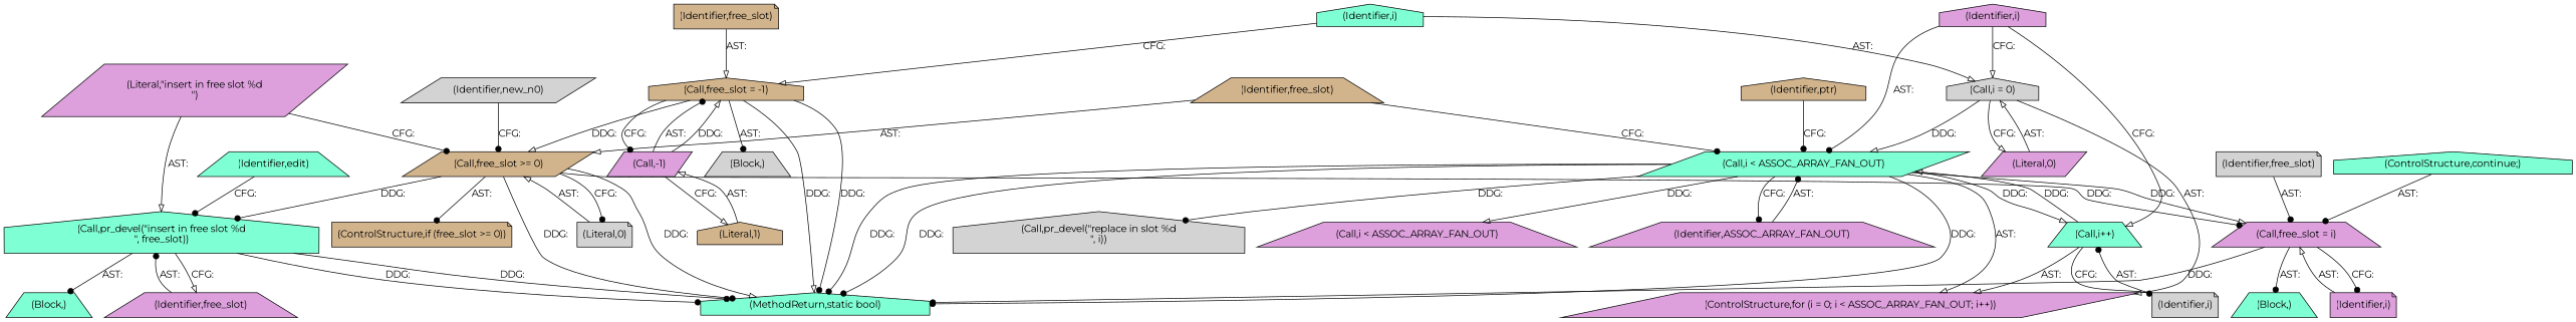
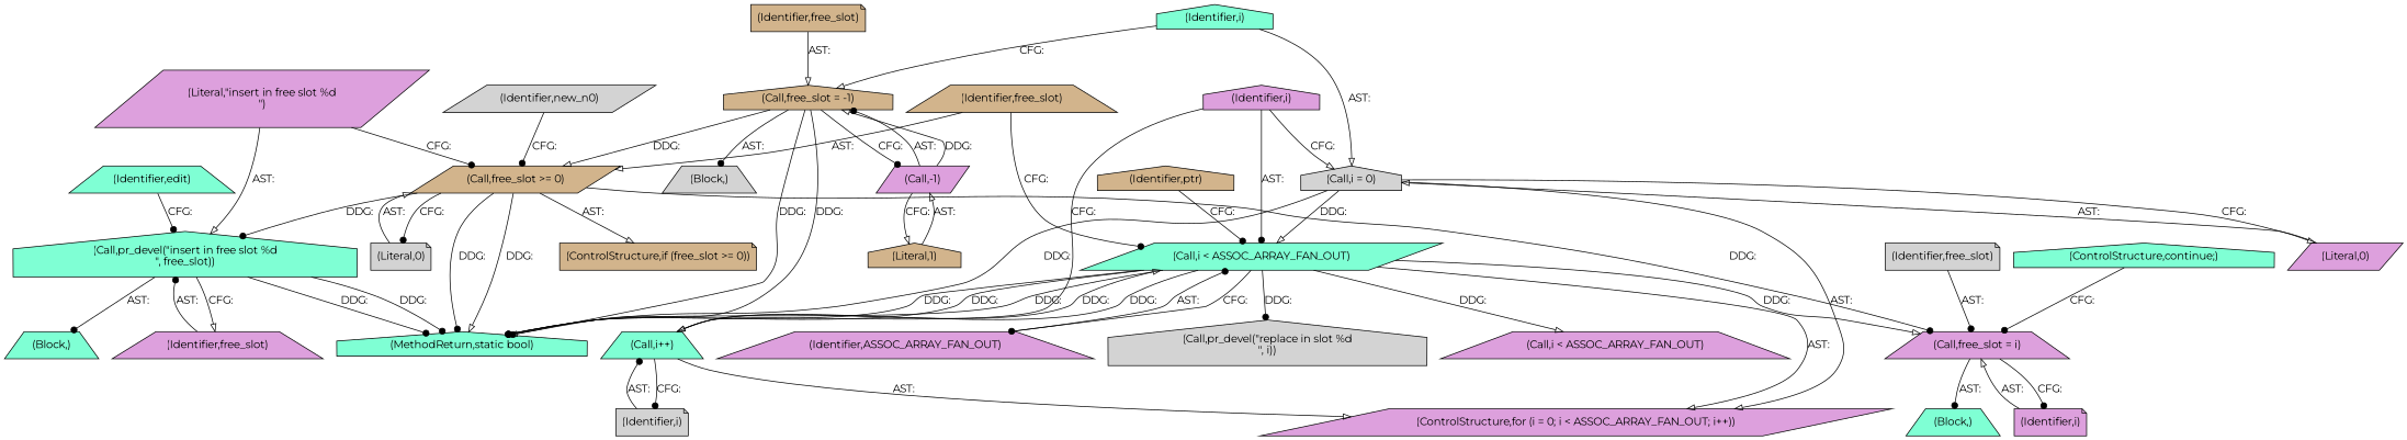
  digraph {
    fontname=Montserrat
    node [fillcolor=plum fontname=Montserrat shape=house style=filled]
    edge [arrowhead=dot fontname=Montserrat]
    n1 [fillcolor=tan label="(Call,free_slot >= 0)" shape=parallelogram]
    n2 [fillcolor=aquamarine label="(Call,pr_devel(\"insert in free slot %d\n\", free_slot))"]
    n3 [fillcolor=tan label="(ControlStructure,if (free_slot >= 0))" shape=note]
    n4 [fillcolor=lightgrey label="(Literal,0)" shape=note]
    n5 [fillcolor=aquamarine label="(MethodReturn,static bool)"]
    n6 [label="(Call,free_slot = i)" shape=trapezium]
    n7 [fillcolor=aquamarine label="(Block,)" shape=trapezium]
    n8 [label="(Identifier,free_slot)" shape=trapezium]
    n9 [fillcolor=tan label="(Call,free_slot = -1)"]
    n10 [label="(Call,-1)" shape=parallelogram]
    n11 [fillcolor=lightgrey label="(Block,)" shape=trapezium]
    n12 [fillcolor=tan label="(Literal,1)"]
    n13 [fillcolor=aquamarine label="(Block,)" shape=trapezium]
    n14 [label="(Identifier,i)" shape=note]
    n15 [fillcolor=aquamarine label="(Call,i < ASSOC_ARRAY_FAN_OUT)" shape=parallelogram]
    n16 [fillcolor=aquamarine label="(Call,i++)" shape=trapezium]
    n17 [fillcolor=lightgrey label="(Call,pr_devel(\"replace in slot %d\n\", i))"]
    n18 [label="(Call,i < ASSOC_ARRAY_FAN_OUT)" shape=trapezium]
    n19 [label="(Identifier,ASSOC_ARRAY_FAN_OUT)" shape=trapezium]
    n20 [label="(ControlStructure,for (i = 0; i < ASSOC_ARRAY_FAN_OUT; i++))" shape=parallelogram]
    n21 [fillcolor=lightgrey label="(Identifier,i)" shape=note]
    n22 [fillcolor=lightgrey label="(Call,i = 0)"]
    n23 [label="(Literal,0)" shape=parallelogram]
    n24 [fillcolor=aquamarine label="(Identifier,i)"]
    n25 [label="(Literal,\"insert in free slot %d\n\")" shape=parallelogram]
    n26 [fillcolor=aquamarine label="(Identifier,edit)" shape=trapezium]
    n27 [fillcolor=tan label="(Identifier,free_slot)" shape=trapezium]
    n28 [fillcolor=tan label="(Identifier,free_slot)" shape=note]
    n29 [label="(Identifier,i)"]
    n30 [fillcolor=lightgrey label="(Identifier,new_n0)" shape=parallelogram]
    n31 [fillcolor=lightgrey label="(Identifier,free_slot)" shape=note]
    n32 [fillcolor=aquamarine label="(ControlStructure,continue;)"]
    n33 [fillcolor=tan label="(Identifier,ptr)"]
    n1 -> n2 [label="DDG: "]
-   n1 -> n3 [label="AST: "]
+   n1 -> n3 [arrowhead=onormal label="AST: "]
    n1 -> n4 [label="CFG: "]
    n1 -> n5 [arrowhead=onormal label="DDG: "]
    n1 -> n5 [label="DDG: "]
    n1 -> n6 [label="DDG: "]
    n2 -> n5 [label="DDG: "]
    n2 -> n5 [label="DDG: "]
    n2 -> n7 [label="AST: "]
    n2 -> n8 [arrowhead=onormal label="CFG: "]
    n4 -> n1 [arrowhead=onormal label="AST: "]
-   n6 -> n5 [label="DDG: "]
+   n22 -> n5 [label="DDG: "]
    n6 -> n13 [label="AST: "]
    n6 -> n14 [label="CFG: "]
    n8 -> n2 [label="AST: "]
    n9 -> n1 [arrowhead=onormal label="DDG: "]
    n9 -> n5 [label="DDG: "]
    n9 -> n5 [arrowhead=onormal label="DDG: "]
    n9 -> n10 [label="CFG: "]
    n9 -> n11 [label="AST: "]
    n10 -> n9 [label="AST: "]
    n10 -> n9 [arrowhead=onormal label="DDG: "]
    n10 -> n12 [arrowhead=onormal label="CFG: "]
    n12 -> n10 [arrowhead=onormal label="AST: "]
    n14 -> n6 [arrowhead=onormal label="AST: "]
    n15 -> n5 [label="DDG: "]
    n15 -> n5 [label="DDG: "]
    n15 -> n5 [label="DDG: "]
    n15 -> n6 [arrowhead=onormal label="DDG: "]
    n15 -> n16 [arrowhead=onormal label="DDG: "]
    n15 -> n17 [label="DDG: "]
    n15 -> n18 [arrowhead=onormal label="DDG: "]
    n15 -> n19 [label="CFG: "]
    n15 -> n20 [arrowhead=onormal label="AST: "]
    n16 -> n15 [arrowhead=onormal label="DDG: "]
    n16 -> n20 [arrowhead=onormal label="AST: "]
    n16 -> n21 [label="CFG: "]
    n19 -> n15 [label="AST: "]
    n21 -> n16 [label="AST: "]
    n22 -> n15 [arrowhead=onormal label="DDG: "]
    n22 -> n20 [arrowhead=onormal label="AST: "]
    n22 -> n23 [arrowhead=onormal label="CFG: "]
    n23 -> n22 [arrowhead=onormal label="AST: "]
    n24 -> n9 [arrowhead=onormal label="CFG: "]
    n24 -> n22 [arrowhead=onormal label="AST: "]
    n25 -> n1 [label="CFG: "]
    n25 -> n2 [arrowhead=onormal label="AST: "]
    n26 -> n2 [label="CFG: "]
    n27 -> n1 [arrowhead=onormal label="AST: "]
    n27 -> n15 [label="CFG: "]
    n28 -> n9 [arrowhead=onormal label="AST: "]
    n29 -> n15 [label="AST: "]
    n29 -> n16 [arrowhead=onormal label="CFG: "]
    n29 -> n22 [arrowhead=onormal label="CFG: "]
    n30 -> n1 [label="CFG: "]
    n31 -> n6 [label="AST: "]
-   n32 -> n6 [label="AST: "]
+   n32 -> n6 [label="CFG: "]
    n33 -> n15 [label="CFG: "]
  }
